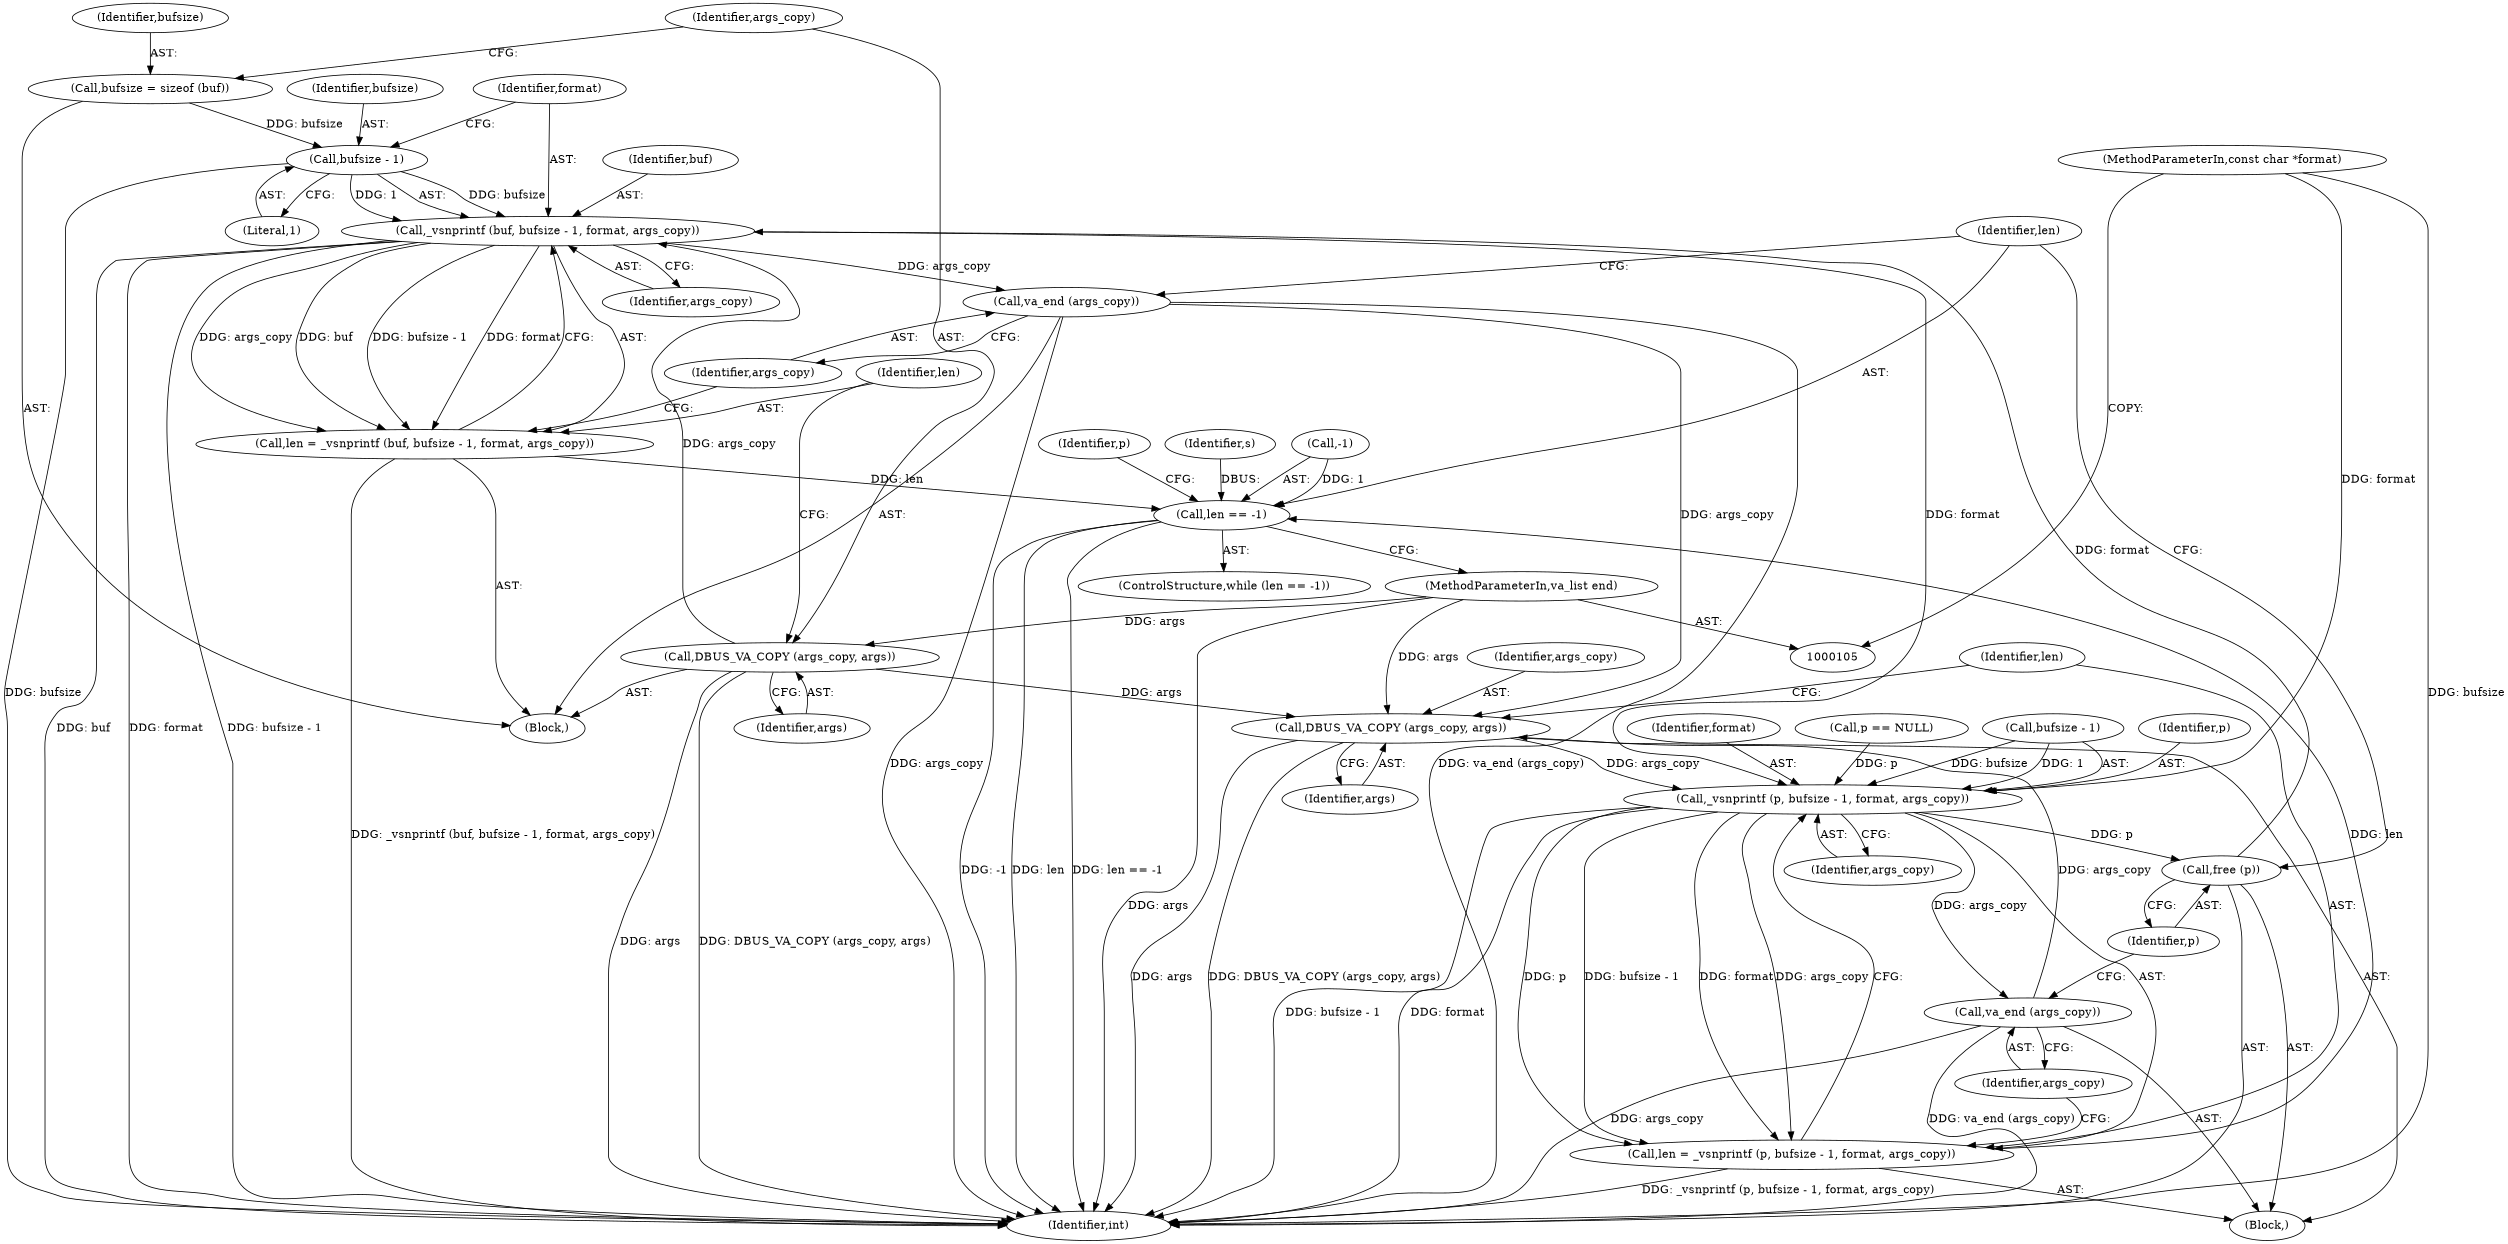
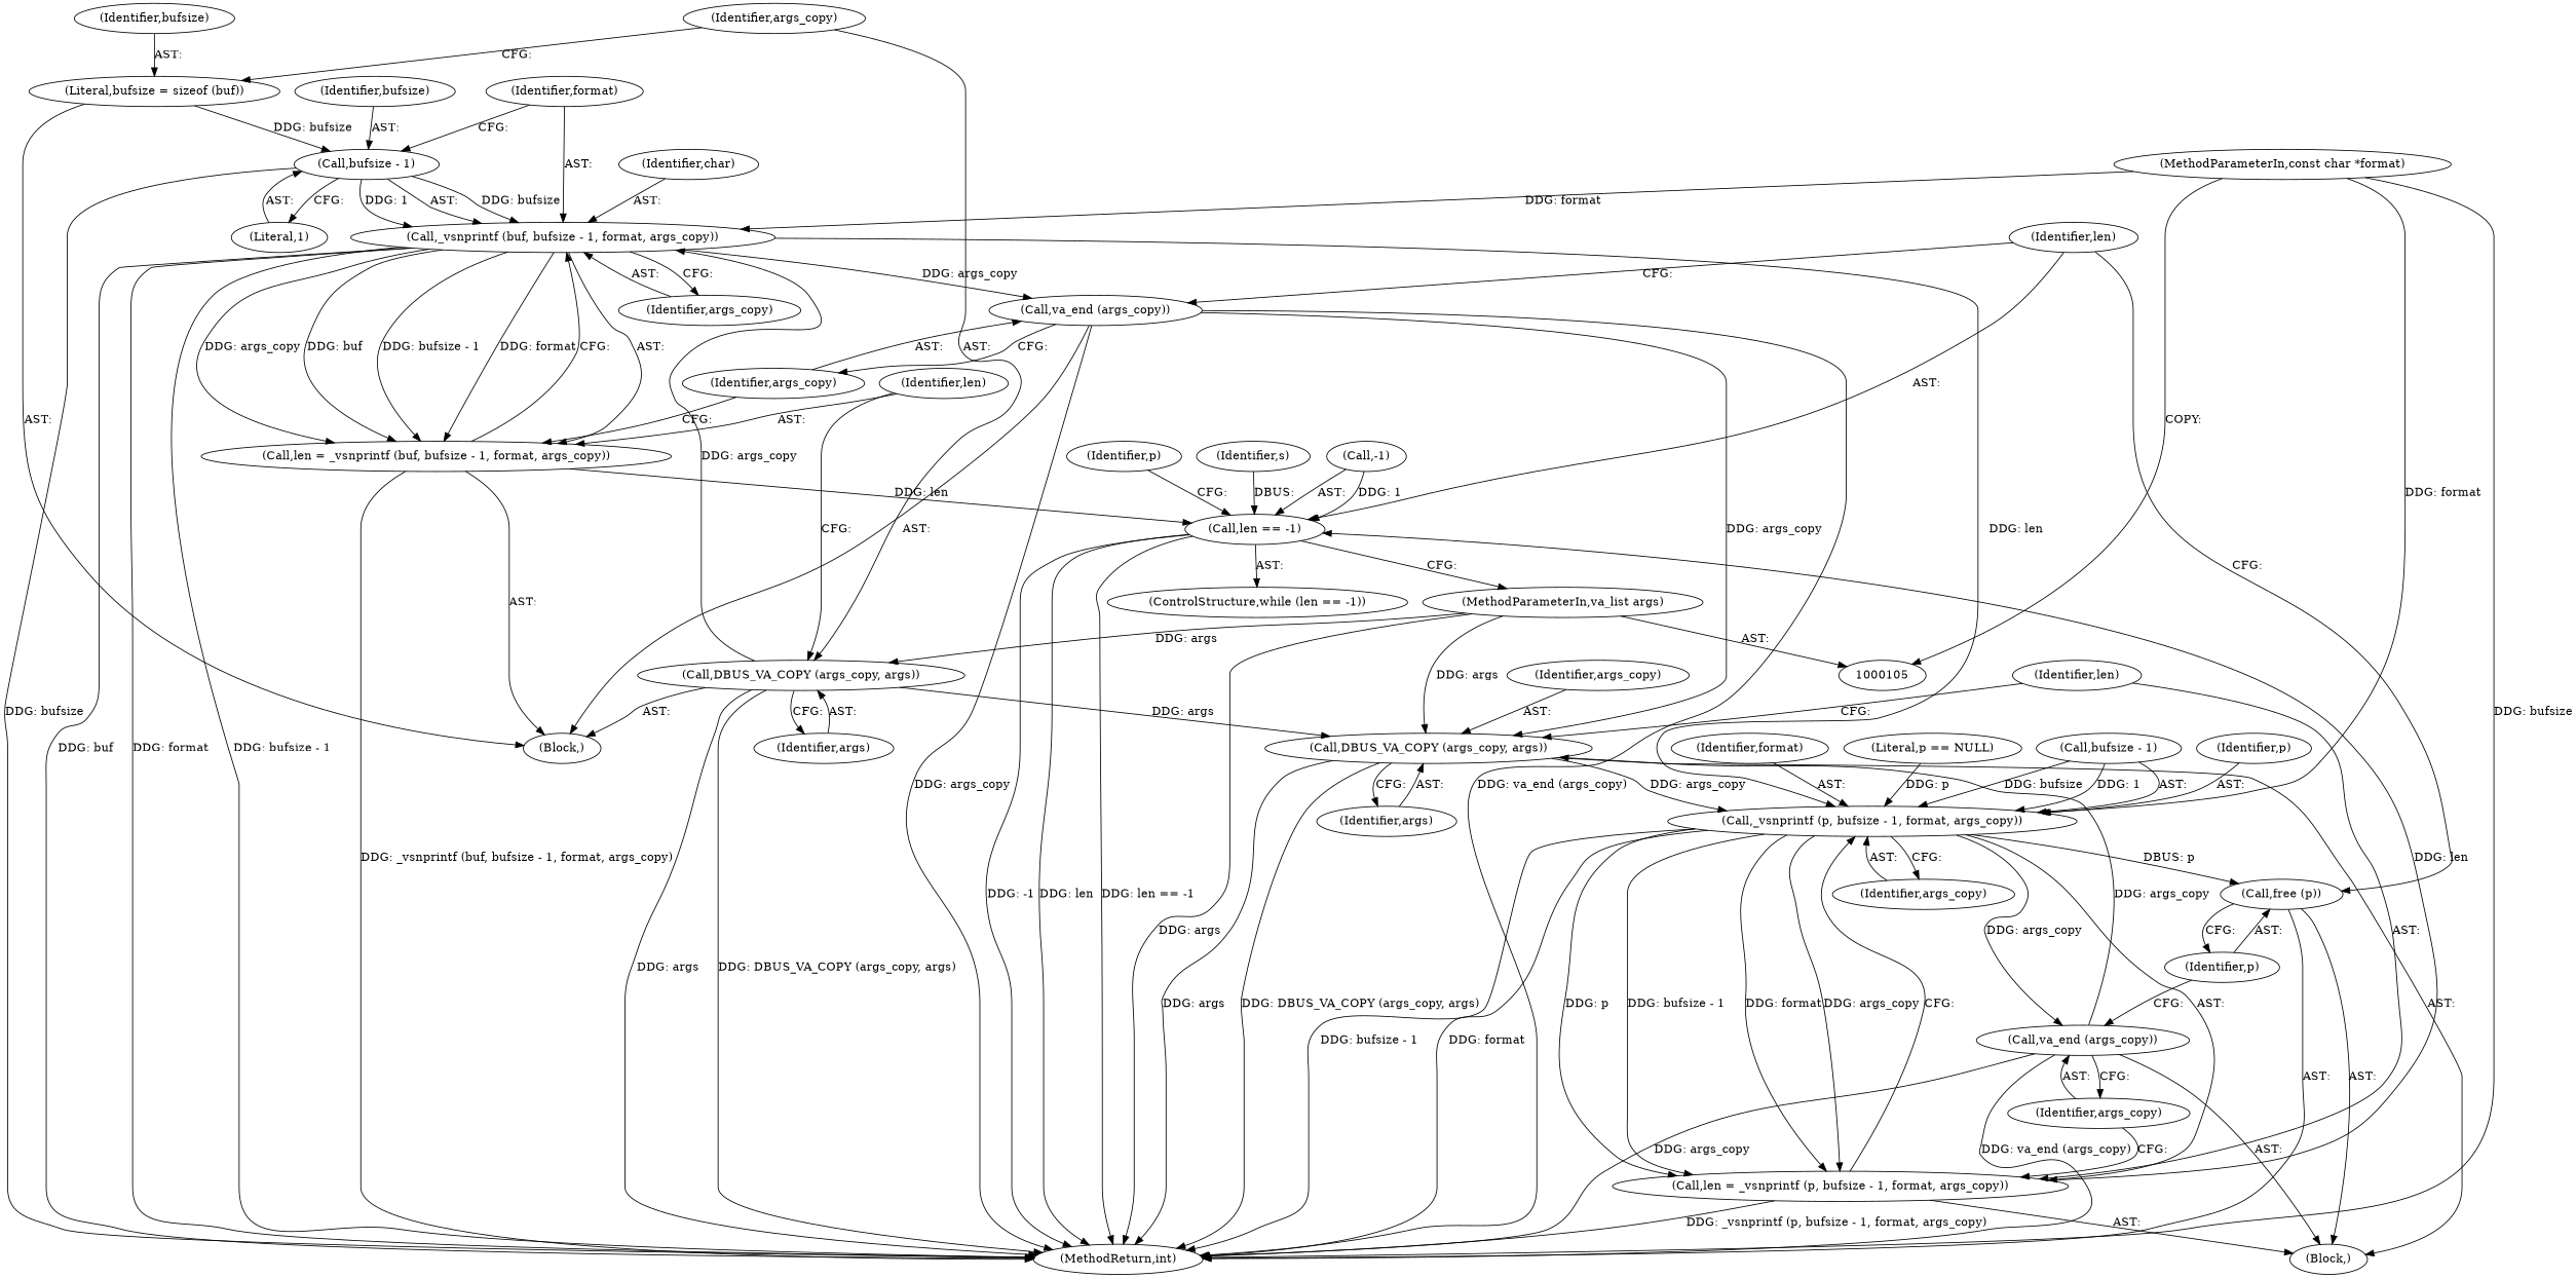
  digraph {
    n1 [label="(Call,_vsnprintf (buf, bufsize - 1, format, args_copy))"]
    n2 [label="(Call,len = _vsnprintf (buf, bufsize - 1, format, args_copy))"]
    n3 [label="(Call,va_end (args_copy))"]
    n4 [label="(Call,_vsnprintf (p, bufsize - 1, format, args_copy))"]
-   n5 [label="(Identifier,int)"]
+   n5 [label="(MethodReturn,int)"]
    n6 [label="(Identifier,args_copy)"]
    n7 [label="(Block,)"]
    n8 [label="(Call,len == -1)"]
    n9 [label="(Call,DBUS_VA_COPY (args_copy, args))"]
    n10 [label="(Identifier,args_copy)"]
    n11 [label="(Call,len = _vsnprintf (p, bufsize - 1, format, args_copy))"]
    n12 [label="(Call,va_end (args_copy))"]
    n13 [label="(Call,free (p))"]
    n14 [label="(Identifier,args_copy)"]
    n15 [label="(Call,bufsize - 1)"]
    n16 [label="(Literal,1)"]
-   n17 [label="(Call,bufsize = sizeof (buf))"]
+   n17 [label="(Literal,bufsize = sizeof (buf))"]
    n18 [label="(MethodParameterIn,const char *format)"]
    1000105
    n20 [label="(Call,DBUS_VA_COPY (args_copy, args))"]
    n21 [label="(Identifier,args)"]
    n22 [label="(Identifier,args)"]
    n23 [label="(Block,)"]
-   n24 [label="(MethodParameterIn,va_list end)"]
+   n24 [label="(MethodParameterIn,va_list args)"]
    n25 [label="(ControlStructure,while (len == -1))"]
    n26 [label="(Call,-1)"]
    n27 [label="(Identifier,args_copy)"]
    n28 [label="(Identifier,p)"]
    n29 [label="(Identifier,bufsize)"]
    n30 [label="(Identifier,args_copy)"]
    n31 [label="(Identifier,p)"]
    n32 [label="(Identifier,p)"]
    n33 [label="(Identifier,format)"]
    n34 [label="(Identifier,len)"]
-   n35 [label="(Call,p == NULL)"]
+   n35 [label="(Literal,p == NULL)"]
    n36 [label="(Identifier,args_copy)"]
    n37 [label="(Identifier,s)"]
-   n38 [label="(Identifier,buf)"]
+   n38 [label="(Identifier,char)"]
    n39 [label="(Identifier,format)"]
    n40 [label="(Identifier,bufsize)"]
    n41 [label="(Call,bufsize - 1)"]
    n42 [label="(Identifier,len)"]
    n43 [label="(Identifier,len)"]
    n1 -> n2 [label="AST: "]
    n1 -> n2 [label="DDG: buf"]
    n1 -> n2 [label="DDG: bufsize - 1"]
    n1 -> n2 [label="DDG: format"]
    n1 -> n2 [label="DDG: args_copy"]
    n1 -> n3 [label="DDG: args_copy"]
-   n1 -> n4 [label="DDG: format"]
+   n1 -> n4 [label="DDG: len"]
    n1 -> n5 [label="DDG: buf"]
    n1 -> n5 [label="DDG: format"]
    n1 -> n5 [label="DDG: bufsize - 1"]
    n1 -> n6 [label="CFG: "]
    n2 -> n1 [label="CFG: "]
    n2 -> n5 [label="DDG: _vsnprintf (buf, bufsize - 1, format, args_copy)"]
    n2 -> n7 [label="AST: "]
    n2 -> n8 [label="DDG: len"]
    n3 -> n5 [label="DDG: args_copy"]
    n3 -> n5 [label="DDG: va_end (args_copy)"]
    n3 -> n7 [label="AST: "]
    n3 -> n9 [label="DDG: args_copy"]
    n3 -> n10 [label="CFG: "]
    n4 -> n5 [label="DDG: bufsize - 1"]
    n4 -> n5 [label="DDG: format"]
    n4 -> n11 [label="AST: "]
    n4 -> n11 [label="DDG: p"]
    n4 -> n11 [label="DDG: bufsize - 1"]
    n4 -> n11 [label="DDG: format"]
    n4 -> n11 [label="DDG: args_copy"]
    n4 -> n12 [label="DDG: args_copy"]
-   n4 -> n13 [label="DDG: p"]
+   n4 -> n13 [label="DBUS: p"]
    n4 -> n14 [label="CFG: "]
    n6 -> n1 [label="AST: "]
    n8 -> n5 [label="DDG: len"]
    n8 -> n5 [label="DDG: len == -1"]
    n8 -> n5 [label="DDG: -1"]
    n8 -> n24 [label="CFG: "]
    n8 -> n25 [label="AST: "]
    n9 -> n4 [label="DDG: args_copy"]
    n9 -> n5 [label="DDG: args"]
    n9 -> n5 [label="DDG: DBUS_VA_COPY (args_copy, args)"]
    n9 -> n22 [label="CFG: "]
    n9 -> n23 [label="AST: "]
    n10 -> n2 [label="CFG: "]
    n10 -> n3 [label="AST: "]
    n11 -> n4 [label="CFG: "]
    n11 -> n5 [label="DDG: _vsnprintf (p, bufsize - 1, format, args_copy)"]
    n11 -> n8 [label="DDG: len"]
    n11 -> n23 [label="AST: "]
    n12 -> n5 [label="DDG: args_copy"]
    n12 -> n5 [label="DDG: va_end (args_copy)"]
    n12 -> n9 [label="DDG: args_copy"]
    n12 -> n23 [label="AST: "]
    n12 -> n27 [label="CFG: "]
    n13 -> n5 [label="AST: "]
    n13 -> n23 [label="AST: "]
    n13 -> n28 [label="CFG: "]
    n14 -> n4 [label="AST: "]
    n15 -> n1 [label="AST: "]
    n15 -> n1 [label="DDG: bufsize"]
    n15 -> n1 [label="DDG: 1"]
    n15 -> n5 [label="DDG: bufsize"]
    n15 -> n16 [label="CFG: "]
    n16 -> n15 [label="AST: "]
    n17 -> n7 [label="AST: "]
    n17 -> n15 [label="DDG: bufsize"]
-   n13 -> n1 [label="DDG: format"]
+   n18 -> n1 [label="DDG: format"]
    n18 -> n4 [label="DDG: format"]
    n18 -> n5 [label="DDG: bufsize"]
    n18 -> 1000105 [label="COPY: "]
    n20 -> n1 [label="DDG: args_copy"]
    n20 -> n5 [label="DDG: DBUS_VA_COPY (args_copy, args)"]
    n20 -> n5 [label="DDG: args"]
    n20 -> n7 [label="AST: "]
    n20 -> n9 [label="DDG: args"]
    n20 -> n21 [label="CFG: "]
    n21 -> n20 [label="AST: "]
    n22 -> n9 [label="AST: "]
    n24 -> n5 [label="DDG: args"]
    n24 -> n9 [label="DDG: args"]
    n24 -> 1000105 [label="AST: "]
    n24 -> n20 [label="DDG: args"]
    n26 -> n8 [label="AST: "]
    n26 -> n8 [label="DDG: 1"]
    n27 -> n11 [label="CFG: "]
    n27 -> n12 [label="AST: "]
    n28 -> n12 [label="CFG: "]
    n28 -> n13 [label="AST: "]
    n29 -> n15 [label="AST: "]
    n30 -> n17 [label="CFG: "]
    n30 -> n20 [label="AST: "]
    n31 -> n4 [label="AST: "]
    n32 -> n8 [label="CFG: "]
    n33 -> n4 [label="AST: "]
    n34 -> n9 [label="CFG: "]
    n34 -> n11 [label="AST: "]
    n35 -> n4 [label="DDG: p"]
    n36 -> n9 [label="AST: "]
    n37 -> n8 [label="DBUS: "]
    n38 -> n1 [label="AST: "]
    n39 -> n1 [label="AST: "]
    n39 -> n15 [label="CFG: "]
    n40 -> n17 [label="AST: "]
    n41 -> n4 [label="AST: "]
    n41 -> n4 [label="DDG: bufsize"]
    n41 -> n4 [label="DDG: 1"]
    n42 -> n2 [label="AST: "]
    n42 -> n20 [label="CFG: "]
    n43 -> n3 [label="CFG: "]
    n43 -> n8 [label="AST: "]
    n43 -> n13 [label="CFG: "]
  }
